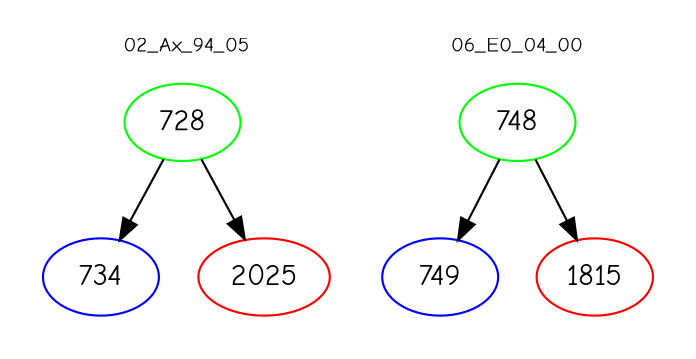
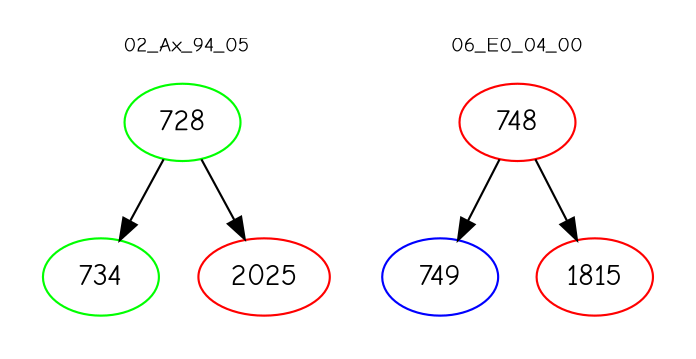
  digraph {
    fontname="Comic Neue"
    node [color=green fontname="Comic Neue"]
    edge [color=black fontname="Comic Neue"]
    n1 [label=728]
-   n2 [color=blue label=734]
+   n2 [label=734]
    n3 [color=red label=2025]
-   n4 [label=748]
+   n4 [color=red label=748]
    n5 [color=blue label=749]
    n6 [color=red label=1815]
    subgraph cluster_1 {
      color=white
      fontsize=10
      label="02_Ax_94_05"
      n1
      n2
      n3
    }
    subgraph cluster_2 {
      color=white
      fontsize=10
      label="06_E0_04_00"
      n4
      n5
      n6
    }
    n1 -> n2
    n1 -> n3
    n4 -> n5
    n4 -> n6
  }
